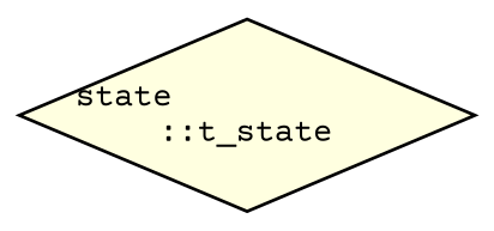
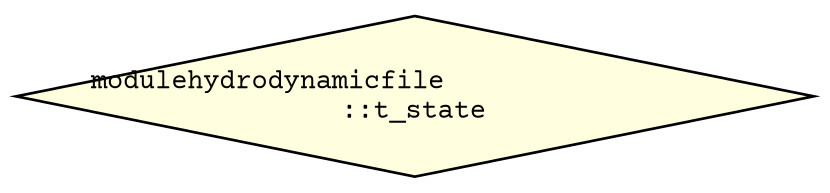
  digraph {
    rankdir=LR
    fontname="Courier Prime"
-   n1 [color=black fillcolor=lightyellow fontname="Courier Prime" fontsize=10 height=0.2 label="state\l::t_state" shape=diamond style=filled width=0.4]
+   n1 [color=black fillcolor=lightyellow fontname="Courier Prime" fontsize=10 height=0.2 label="modulehydrodynamicfile\l::t_state" shape=diamond style=filled width=0.4]
  }
